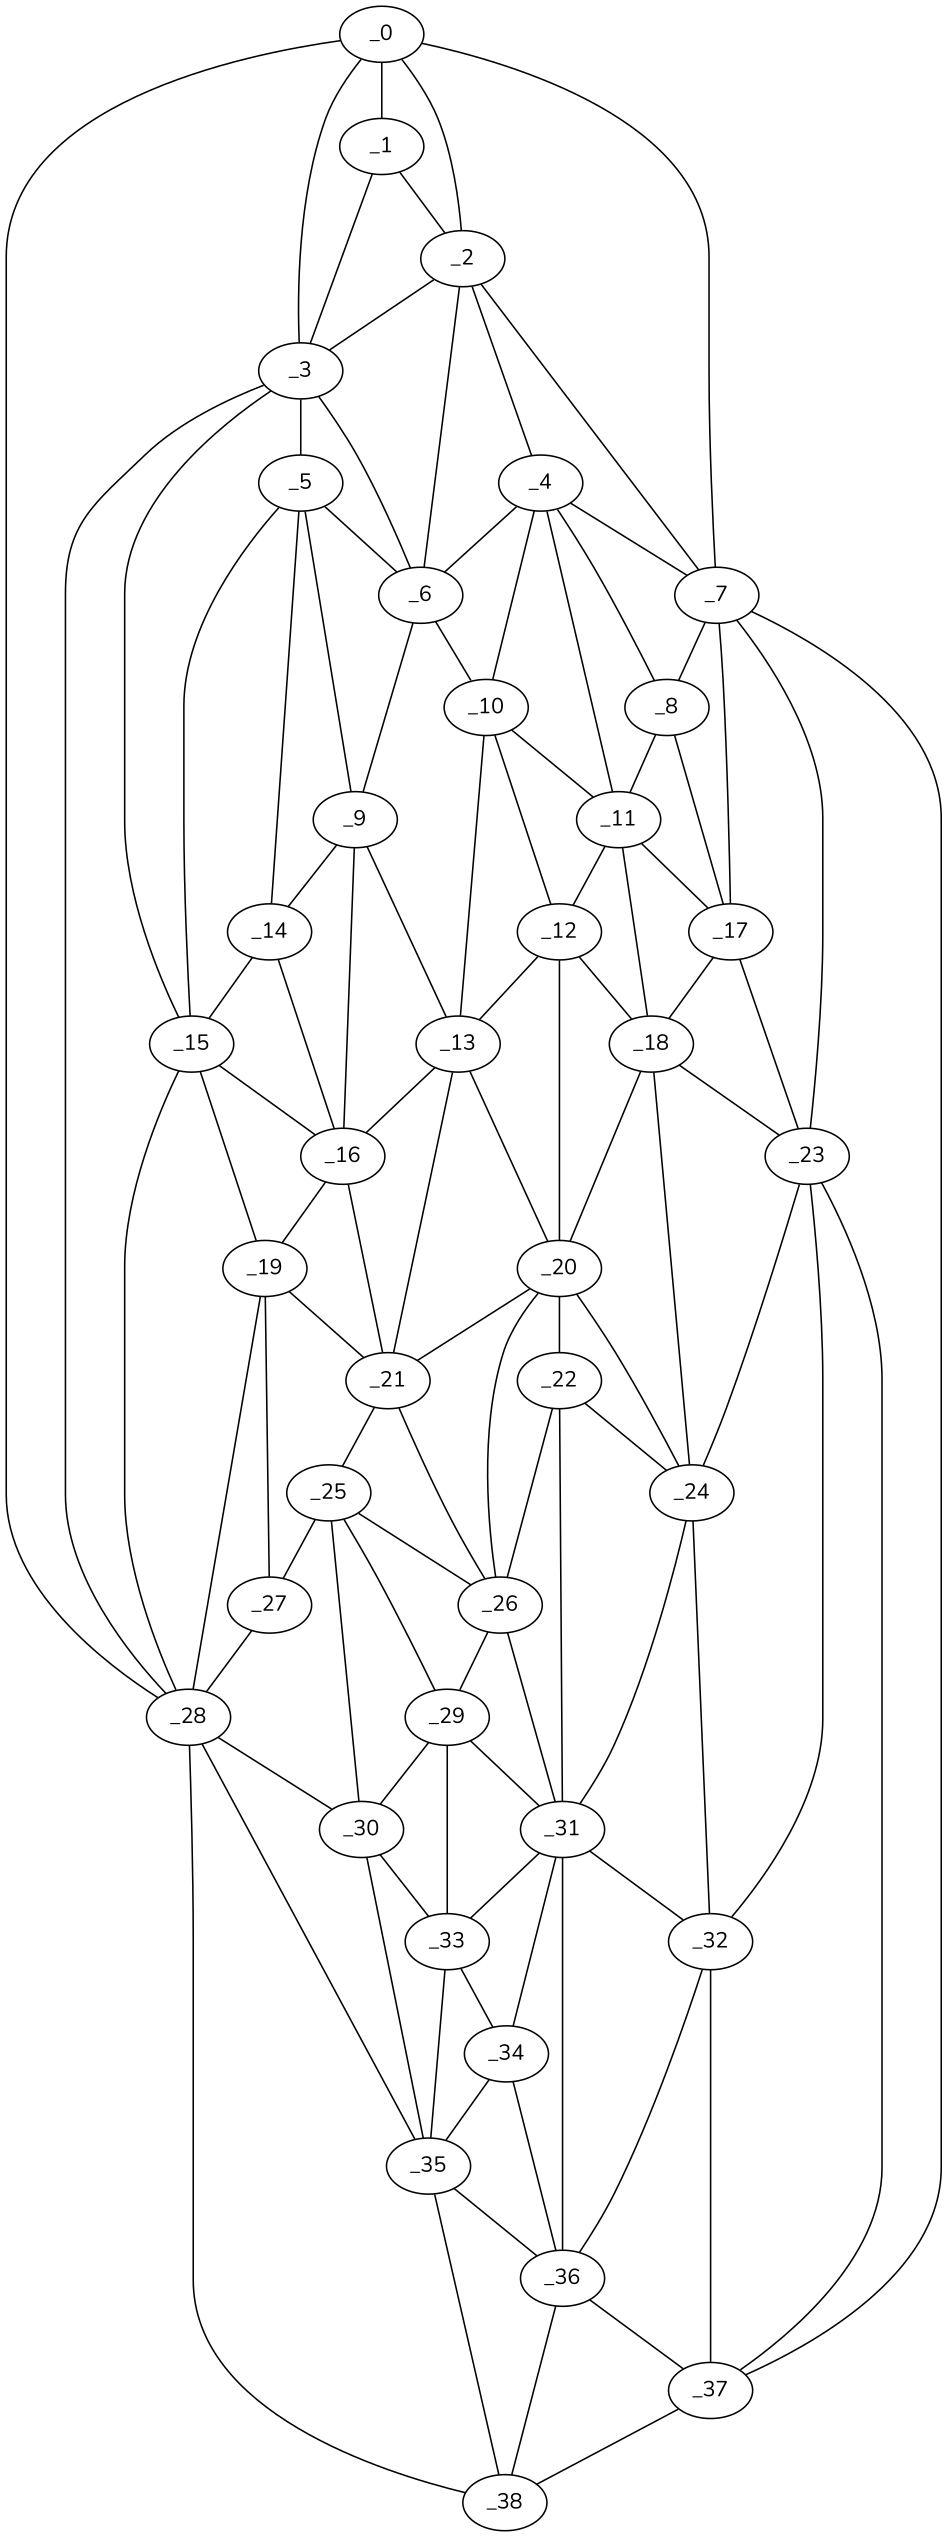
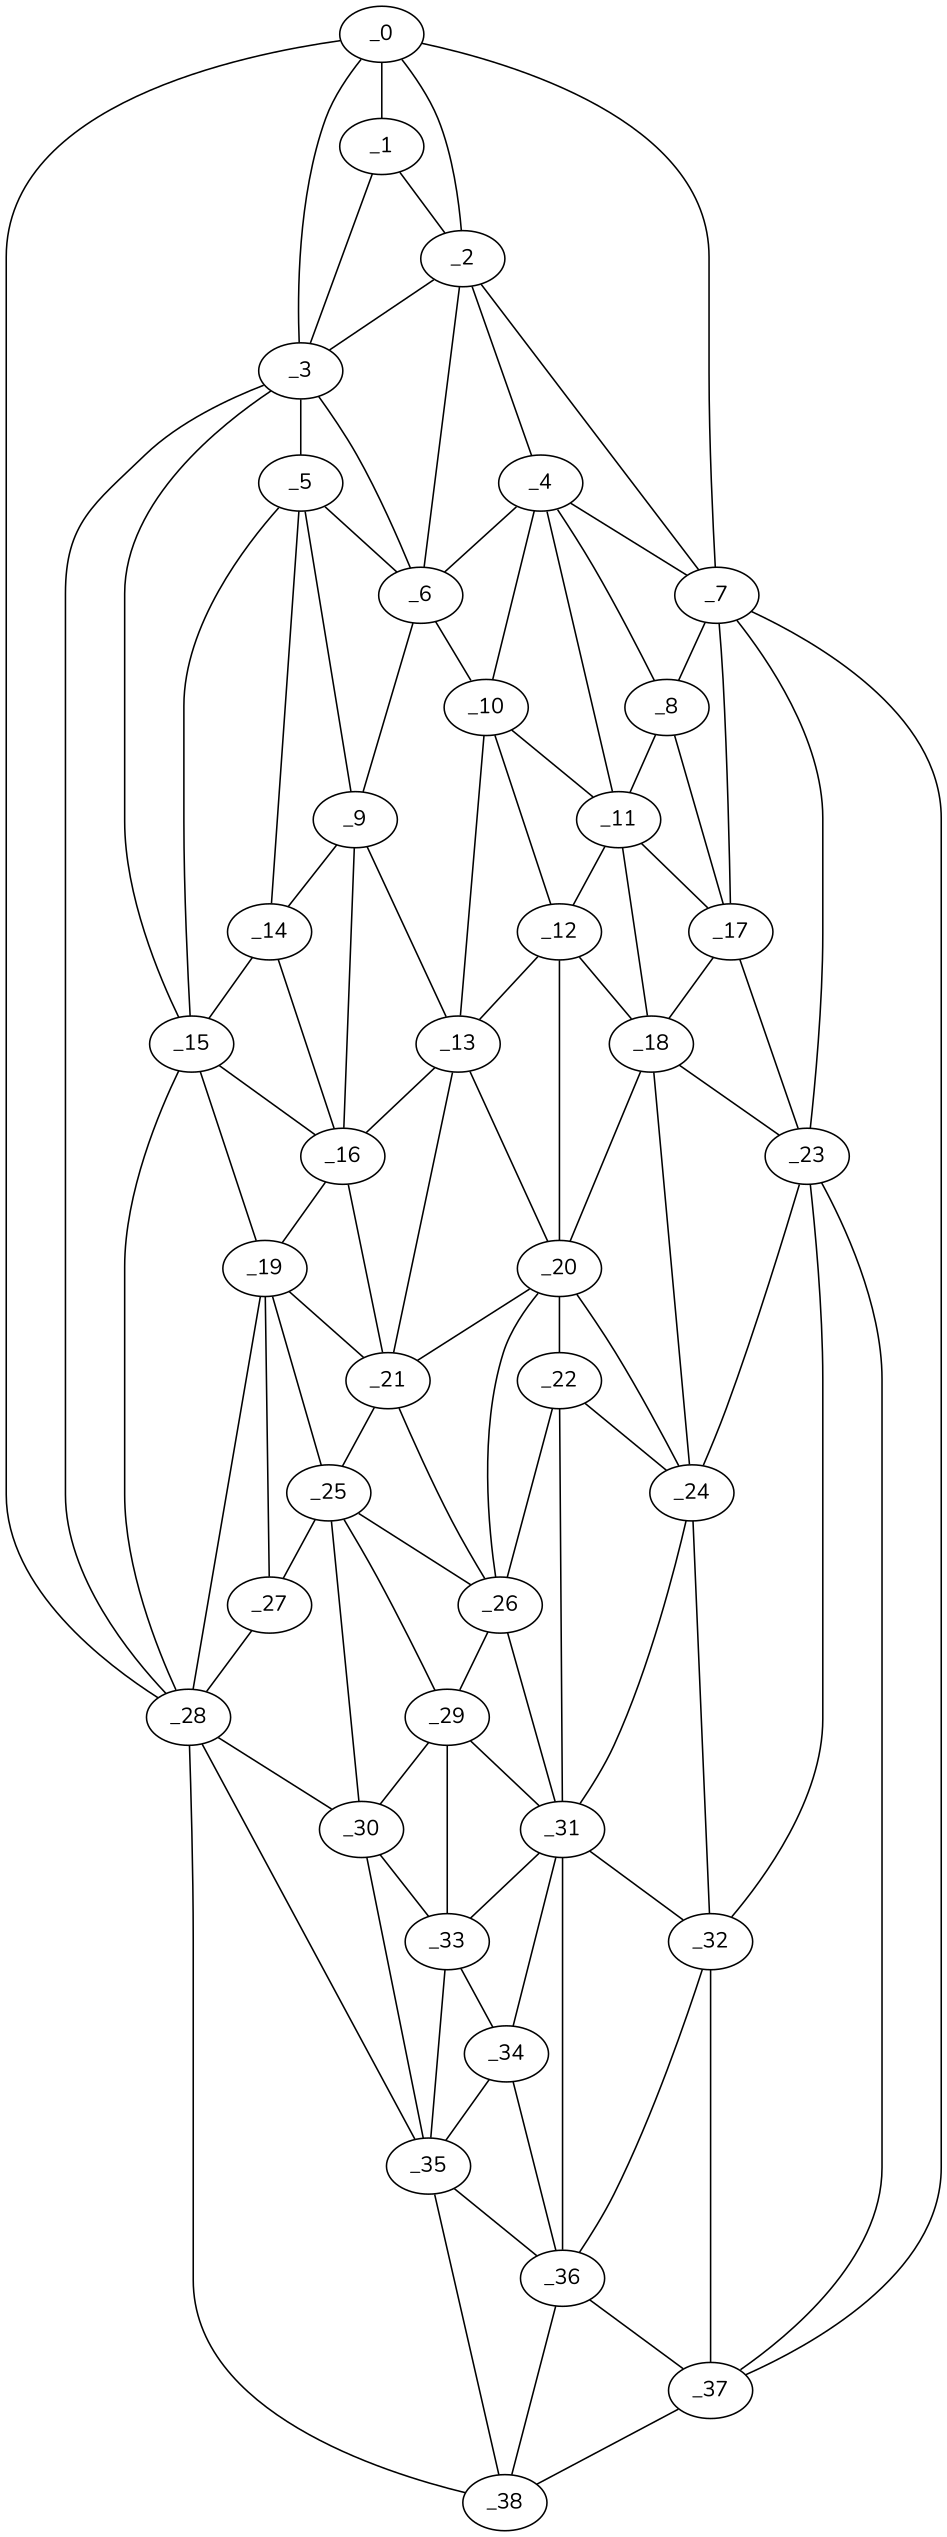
  graph {
    fontname=Nunito
    node [fontname=Nunito x=38 y=36]
    edge [fontname=Nunito valence=2]
    _0 [x=5 y=35]
    _1 [x=20 y=35]
    _2 [x=25 y=57]
    _3 [x=29 y=34]
    _7 [x=41 y=98]
    _28 [x=82 y=28]
    _4 [x=33 y=66]
    _6 [y=52]
    _5
    _15 [x=58]
    _8 [x=43 y=81]
    _17 [x=61 y=82]
    _23 [x=73 y=82]
    _37 [x=125 y=90]
    _30 [x=88 y=45]
    _35 [x=100 y=47]
    _38 [x=126 y=70]
    _10 [x=45 y=60]
    _11 [x=47 y=67]
    _9 [x=44 y=42]
    _14 [x=53 y=37]
    _16 [x=58 y=43]
    _19 [x=65 y=39]
    _18 [x=62 y=71]
    _24 [x=74 y=70]
    _32 [x=92 y=79]
    _33 [x=95 y=53]
    _36 [x=104 y=64]
    _13 [x=52 y=52]
    _12 [x=50 y=62]
    _20 [x=67 y=62]
    _21 [x=70 y=47]
    _25 [x=76 y=46]
    _27 [x=80]
    _22 [x=73 y=62]
    _26 [x=76 y=53]
    _31 [x=89 y=65]
    _29 [x=84 y=49]
    _34 [x=98 y=58]
    _0 -- _1
    _0 -- _2 [valence=1]
    _0 -- _3 [valence=1]
    _0 -- _7 [valence=1]
    _0 -- _28 [valence=1]
    _1 -- _2 [valence=1]
    _1 -- _3
    _2 -- _3
    _2 -- _7
    _2 -- _4 [valence=1]
    _2 -- _6 [valence=1]
    _3 -- _28
    _3 -- _6
    _3 -- _5
    _3 -- _15
    _7 -- _8
    _7 -- _17
    _7 -- _23 [valence=1]
    _7 -- _37 [valence=1]
    _28 -- _30 [valence=1]
    _28 -- _35
    _28 -- _38 [valence=1]
    _4 -- _7
    _4 -- _6
    _4 -- _8
    _4 -- _10 [valence=1]
    _4 -- _11
    _6 -- _10
    _6 -- _9
    _5 -- _6 [valence=1]
    _5 -- _15 [valence=1]
    _5 -- _9 [valence=1]
    _5 -- _14
    _15 -- _28 [valence=1]
    _15 -- _16
    _15 -- _19
    _8 -- _17 [valence=1]
    _8 -- _11 [valence=1]
    _17 -- _23
    _17 -- _18
    _23 -- _37 [valence=1]
    _23 -- _24
    _23 -- _32
    _37 -- _38 [valence=1]
    _30 -- _35
    _30 -- _33
    _35 -- _38 [valence=1]
    _35 -- _36
    _10 -- _11 [valence=1]
    _10 -- _13
    _10 -- _12 [valence=1]
    _11 -- _17
    _11 -- _18
    _11 -- _12
    _9 -- _14
    _9 -- _16
    _9 -- _13
    _14 -- _15
    _14 -- _16
    _16 -- _19 [valence=1]
    _16 -- _21
    _19 -- _28 [valence=1]
    _19 -- _21
+   _19 -- _25
    _19 -- _27
    _18 -- _23
    _18 -- _24
    _18 -- _20
    _24 -- _32 [valence=1]
    _24 -- _31 [valence=1]
    _32 -- _37
    _32 -- _36
    _33 -- _35 [valence=1]
    _33 -- _34
    _36 -- _37 [valence=1]
    _36 -- _38
    _13 -- _16 [valence=1]
    _13 -- _20 [valence=1]
    _13 -- _21
    _12 -- _18
    _12 -- _13
    _12 -- _20
    _20 -- _24
    _20 -- _21 [valence=1]
    _20 -- _22
    _20 -- _26 [valence=1]
    _21 -- _25 [valence=1]
    _21 -- _26
    _25 -- _30 [valence=1]
    _25 -- _27
    _25 -- _26
    _25 -- _29
    _27 -- _28
    _22 -- _24
    _22 -- _26
    _22 -- _31
    _26 -- _31 [valence=1]
    _26 -- _29
    _31 -- _32
    _31 -- _33 [valence=1]
    _31 -- _36 [valence=1]
    _31 -- _34
    _29 -- _30
    _29 -- _33 [valence=1]
    _29 -- _31
    _34 -- _35
    _34 -- _36
  }
